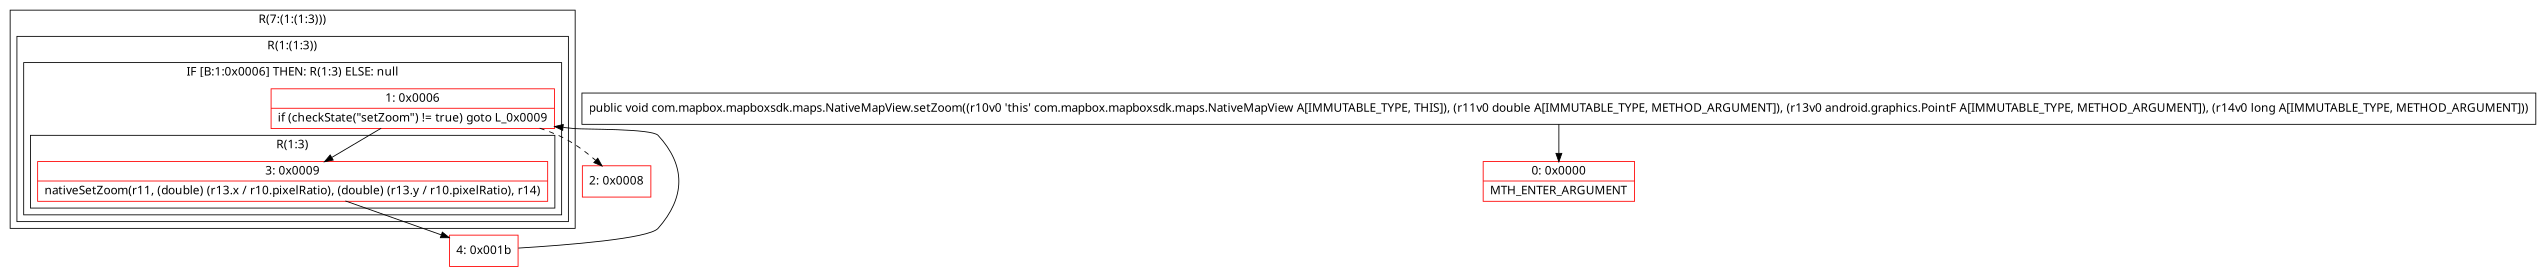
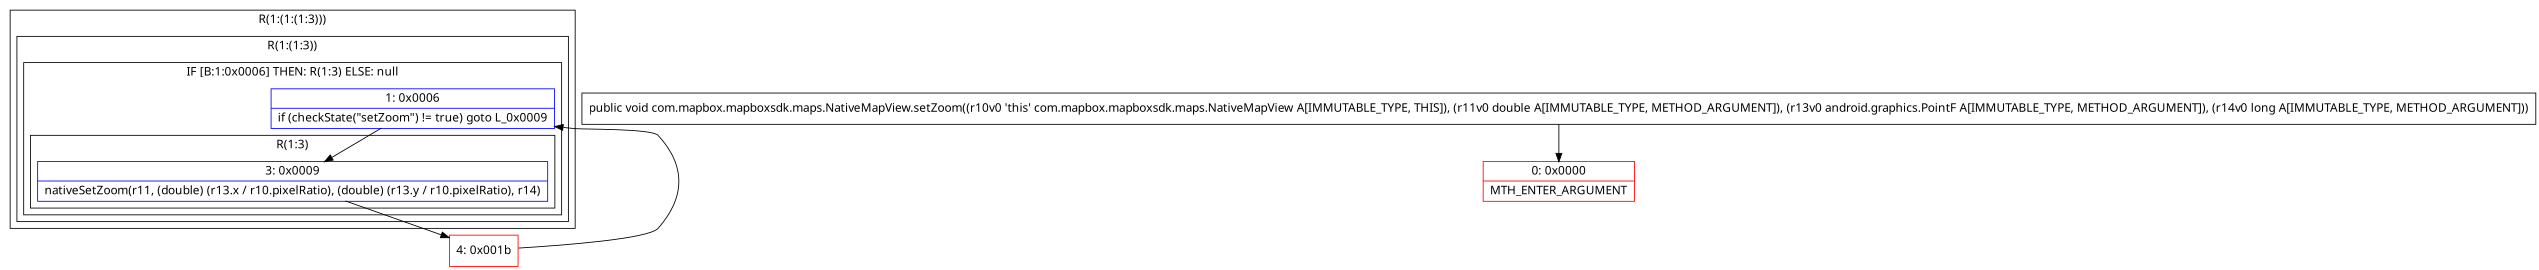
  digraph {
    fontname="Noto Sans"
    node [color=red fontname="Noto Sans" shape=record]
    edge [fontname="Noto Sans"]
-   n1 [label="{3\:\ 0x0009|nativeSetZoom(r11, (double) (r13.x \/ r10.pixelRatio), (double) (r13.y \/ r10.pixelRatio), r14)\l}"]
-   n2 [label="{1\:\ 0x0006|if (checkState(\"setZoom\") != true) goto L_0x0009\l}"]
+   n1 [color=blue label="{3\:\ 0x0009|nativeSetZoom(r11, (double) (r13.x \/ r10.pixelRatio), (double) (r13.y \/ r10.pixelRatio), r14)\l}"]
+   n2 [color=blue label="{1\:\ 0x0006|if (checkState(\"setZoom\") != true) goto L_0x0009\l}"]
    n3 [label="{4\:\ 0x001b}"]
-   n4 [label="{2\:\ 0x0008}"]
    n5 [label="{0\:\ 0x0000|MTH_ENTER_ARGUMENT\l}"]
    n6 [label="{public void com.mapbox.mapboxsdk.maps.NativeMapView.setZoom((r10v0 'this' com.mapbox.mapboxsdk.maps.NativeMapView A[IMMUTABLE_TYPE, THIS]), (r11v0 double A[IMMUTABLE_TYPE, METHOD_ARGUMENT]), (r13v0 android.graphics.PointF A[IMMUTABLE_TYPE, METHOD_ARGUMENT]), (r14v0 long A[IMMUTABLE_TYPE, METHOD_ARGUMENT])) }" color=""]
    subgraph cluster_1 {
-     label="R(7:(1:(1:3)))"
+     label="R(1:(1:(1:3)))"
      subgraph cluster_2 {
        label="R(1:(1:3))"
        subgraph cluster_3 {
          label="IF [B:1:0x0006] THEN: R(1:3) ELSE: null"
          n2
          subgraph cluster_4 {
            label="R(1:3)"
            n1
          }
        }
      }
    }
    n1 -> n3
    n2 -> n1
-   n2 -> n4 [style=dashed]
    n3 -> n2
    n6 -> n5
  }
